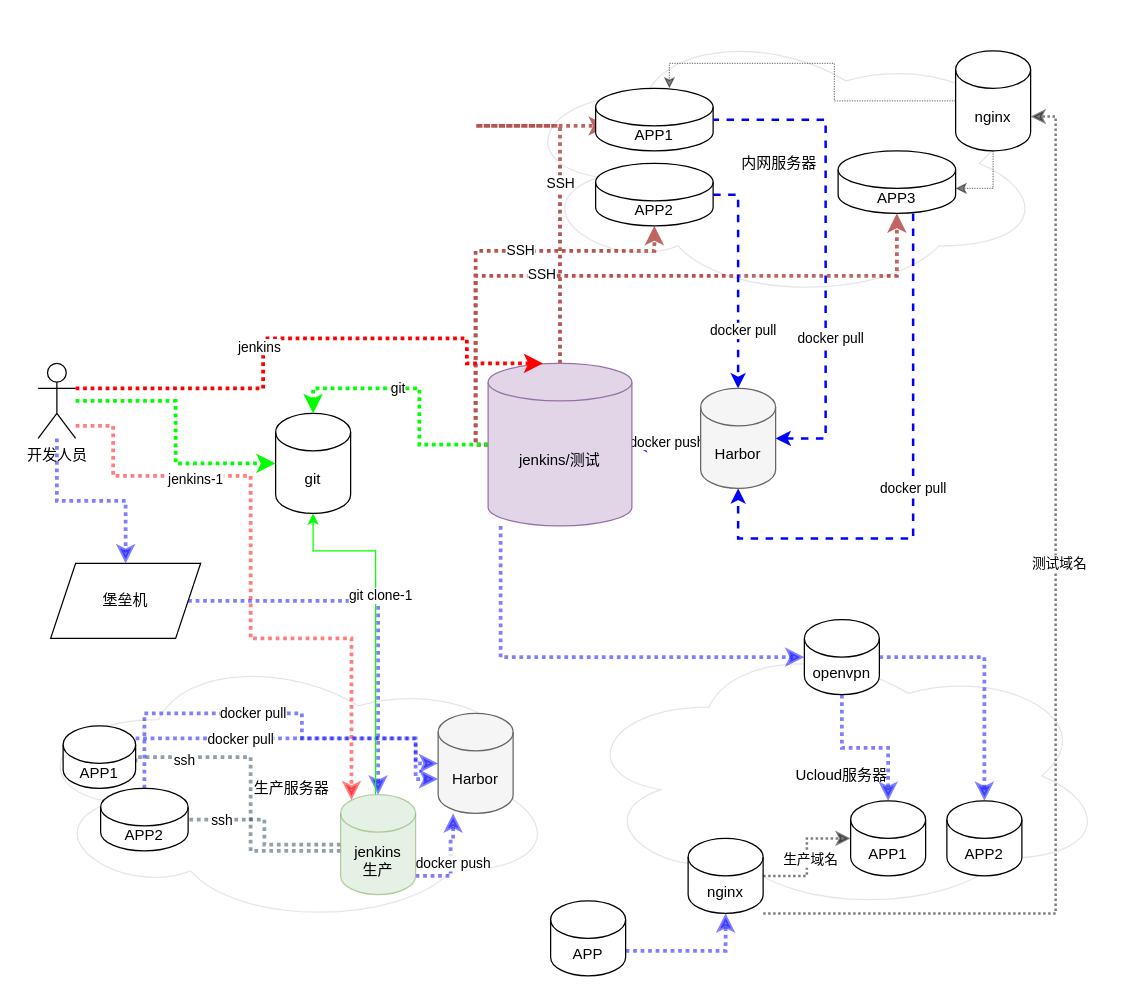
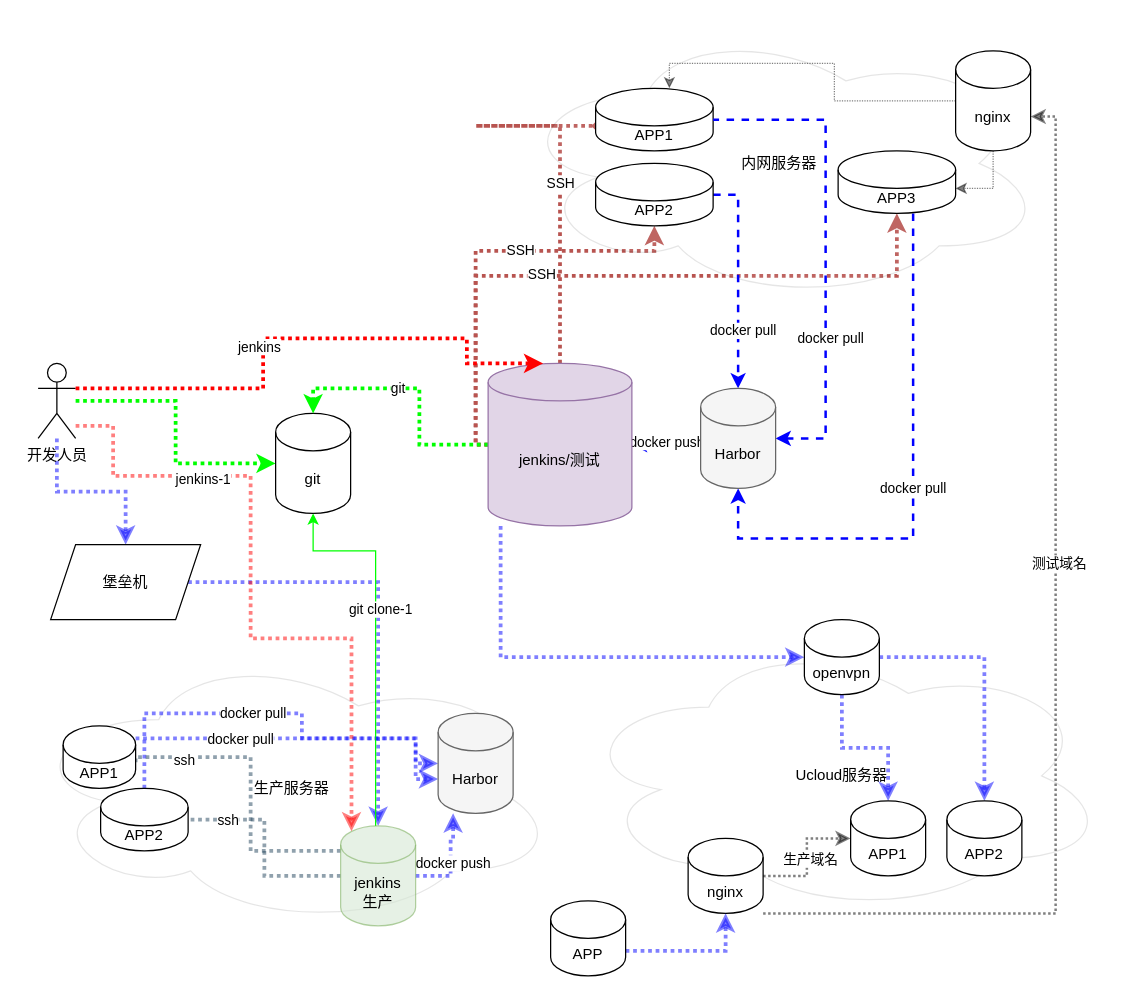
  <mxCell id="0" />
  <mxCell id="1" parent="0" />
  <mxCell id="2" value="生产服务器" style="ellipse;shape=cloud;whiteSpace=wrap;html=1;opacity=10;" vertex="1" parent="1"><mxGeometry x="20" y="520" width="426" height="220" as="geometry" /></mxCell>
  <mxCell id="3" style="edgeStyle=orthogonalEdgeStyle;shape=connector;rounded=0;orthogonalLoop=1;jettySize=auto;html=1;entryX=0.5;entryY=0;entryDx=0;entryDy=0;dashed=1;dashPattern=1 1;labelBackgroundColor=default;strokeColor=#0000FF;strokeWidth=3;fontFamily=Helvetica;fontSize=11;fontColor=default;startArrow=none;startFill=0;endArrow=classic;endFill=1;opacity=50;" edge="1" parent="1" source="5" target="8"><mxGeometry relative="1" as="geometry" /></mxCell>
  <mxCell id="4" style="edgeStyle=orthogonalEdgeStyle;rounded=0;orthogonalLoop=1;jettySize=auto;html=1;entryX=0;entryY=0.5;entryDx=0;entryDy=0;entryPerimeter=0;strokeColor=#00FF00;dashed=1;dashPattern=1 1;strokeWidth=3;startArrow=none;startFill=0;endFill=1;" edge="1" parent="1" source="5" target="6"><mxGeometry relative="1" as="geometry" /></mxCell>
  <mxCell id="5" value="开发人员" style="shape=umlActor;verticalLabelPosition=bottom;verticalAlign=top;html=1;outlineConnect=0;" vertex="1" parent="1"><mxGeometry x="30" y="290" width="30" height="60" as="geometry" /></mxCell>
  <mxCell id="6" value="git" style="shape=cylinder3;whiteSpace=wrap;html=1;boundedLbl=1;backgroundOutline=1;size=15;" vertex="1" parent="1"><mxGeometry x="220" y="330" width="60" height="80" as="geometry" /></mxCell>
  <mxCell id="7" style="edgeStyle=orthogonalEdgeStyle;rounded=0;orthogonalLoop=1;jettySize=auto;html=1;dashed=1;dashPattern=1 1;strokeColor=#0000FF;strokeWidth=3;startArrow=none;startFill=0;endArrow=classic;endFill=1;opacity=50;" edge="1" parent="1" source="8" target="31"><mxGeometry relative="1" as="geometry" /></mxCell>
- <mxCell id="8" value="堡垒机" style="shape=parallelogram;perimeter=parallelogramPerimeter;whiteSpace=wrap;html=1;fixedSize=1;" vertex="1" parent="1"><mxGeometry x="40" y="450" width="120" height="60" as="geometry" /></mxCell>
+ <mxCell id="8" value="堡垒机" style="shape=parallelogram;perimeter=parallelogramPerimeter;whiteSpace=wrap;html=1;fixedSize=1;" vertex="1" parent="1"><mxGeometry x="40" y="435" width="120" height="60" as="geometry" /></mxCell>
  <mxCell id="9" style="edgeStyle=orthogonalEdgeStyle;rounded=0;orthogonalLoop=1;jettySize=auto;html=1;entryX=0.5;entryY=1;entryDx=0;entryDy=0;entryPerimeter=0;endArrow=classic;endFill=1;dashed=1;dashPattern=1 1;fillColor=#f8cecc;strokeColor=#b85450;strokeWidth=3;" edge="1" parent="1" source="19" target="50"><mxGeometry relative="1" as="geometry"><Array as="points"><mxPoint x="380" y="200" /><mxPoint x="523" y="200" /></Array></mxGeometry></mxCell>
  <mxCell id="10" value="SSH" style="edgeLabel;html=1;align=center;verticalAlign=middle;resizable=0;points=[];" vertex="1" connectable="0" parent="9"><mxGeometry x="0.217" y="1" relative="1" as="geometry"><mxPoint as="offset" /></mxGeometry></mxCell>
- <mxCell id="11" style="edgeStyle=orthogonalEdgeStyle;rounded=0;orthogonalLoop=1;jettySize=auto;html=1;entryX=0.178;entryY=0.364;entryDx=0;entryDy=0;entryPerimeter=0;endArrow=classic;endFill=1;dashed=1;dashPattern=1 1;fillColor=#f8cecc;strokeColor=#b85450;strokeWidth=3;" edge="1" parent="1" source="19" target="32"><mxGeometry relative="1" as="geometry"><Array as="points"><mxPoint x="380" y="100" /><mxPoint x="480" y="100" /></Array></mxGeometry></mxCell>
+ <mxCell id="11" style="edgeStyle=orthogonalEdgeStyle;rounded=0;orthogonalLoop=1;jettySize=auto;html=1;entryX=0.178;entryY=0.364;entryDx=0;entryDy=0;entryPerimeter=0;endArrow=diamond;endFill=1;dashed=1;dashPattern=1 1;fillColor=#f8cecc;strokeColor=#b85450;strokeWidth=3;" edge="1" parent="1" source="19" target="32"><mxGeometry relative="1" as="geometry"><Array as="points"><mxPoint x="380" y="100" /><mxPoint x="480" y="100" /></Array></mxGeometry></mxCell>
  <mxCell id="12" value="SSH" style="edgeLabel;html=1;align=center;verticalAlign=middle;resizable=0;points=[];" vertex="1" connectable="0" parent="11"><mxGeometry x="-0.202" relative="1" as="geometry"><mxPoint as="offset" /></mxGeometry></mxCell>
  <mxCell id="13" style="edgeStyle=orthogonalEdgeStyle;rounded=0;orthogonalLoop=1;jettySize=auto;html=1;entryX=0.5;entryY=1;entryDx=0;entryDy=0;entryPerimeter=0;endArrow=classic;endFill=1;dashed=1;dashPattern=1 1;fillColor=#f8cecc;strokeColor=#b85450;strokeWidth=3;" edge="1" parent="1" source="19" target="52"><mxGeometry relative="1" as="geometry"><Array as="points"><mxPoint x="380" y="220" /><mxPoint x="717" y="220" /></Array></mxGeometry></mxCell>
  <mxCell id="14" value="SSH" style="edgeLabel;html=1;align=center;verticalAlign=middle;resizable=0;points=[];" vertex="1" connectable="0" parent="13"><mxGeometry x="-0.259" y="2" relative="1" as="geometry"><mxPoint as="offset" /></mxGeometry></mxCell>
  <mxCell id="15" style="edgeStyle=orthogonalEdgeStyle;shape=connector;rounded=0;orthogonalLoop=1;jettySize=auto;html=1;entryX=0;entryY=0.5;entryDx=0;entryDy=0;entryPerimeter=0;dashed=1;dashPattern=1 1;labelBackgroundColor=default;strokeColor=#0000FF;strokeWidth=3;fontFamily=Helvetica;fontSize=11;fontColor=default;startArrow=none;startFill=0;endArrow=classic;endFill=1;opacity=50;" edge="1" parent="1" source="19" target="43"><mxGeometry relative="1" as="geometry"><Array as="points"><mxPoint x="400" y="525" /></Array></mxGeometry></mxCell>
  <mxCell id="16" style="edgeStyle=orthogonalEdgeStyle;rounded=0;orthogonalLoop=1;jettySize=auto;html=1;entryX=0.5;entryY=0;entryDx=0;entryDy=0;entryPerimeter=0;strokeColor=#00FF00;dashed=1;dashPattern=1 1;strokeWidth=3;startArrow=none;startFill=0;endFill=1;" edge="1" parent="1" source="19" target="6"><mxGeometry relative="1" as="geometry" /></mxCell>
  <mxCell id="17" value="git" style="edgeLabel;html=1;align=center;verticalAlign=middle;resizable=0;points=[];" vertex="1" connectable="0" parent="16"><mxGeometry x="0.154" y="-1" relative="1" as="geometry"><mxPoint as="offset" /></mxGeometry></mxCell>
  <mxCell id="18" value="docker push" style="edgeStyle=orthogonalEdgeStyle;rounded=0;orthogonalLoop=1;jettySize=auto;html=1;endArrow=none;strokeColor=#0000FF;endFill=0;dashed=1;strokeWidth=2;startArrow=classic;startFill=1;" edge="1" parent="1" source="19" target="55"><mxGeometry relative="1" as="geometry" /></mxCell>
  <mxCell id="19" value="jenkins/测试" style="shape=cylinder3;whiteSpace=wrap;html=1;boundedLbl=1;backgroundOutline=1;size=15;fillColor=#e1d5e7;strokeColor=#9673a6;" vertex="1" parent="1"><mxGeometry x="390" y="290" width="115" height="130" as="geometry" /></mxCell>
  <mxCell id="20" style="edgeStyle=orthogonalEdgeStyle;rounded=0;orthogonalLoop=1;jettySize=auto;html=1;entryX=0;entryY=0;entryDx=0;entryDy=52.5;entryPerimeter=0;strokeColor=#0000FF;dashed=1;dashPattern=1 1;strokeWidth=3;startArrow=none;startFill=0;endFill=1;opacity=50;" edge="1" parent="1" source="22" target="65"><mxGeometry relative="1" as="geometry"><Array as="points"><mxPoint x="115" y="570" /><mxPoint x="241" y="570" /><mxPoint x="241" y="590" /><mxPoint x="332" y="590" /></Array></mxGeometry></mxCell>
  <mxCell id="21" value="docker pull" style="edgeLabel;html=1;align=center;verticalAlign=middle;resizable=0;points=[];" vertex="1" connectable="0" parent="20"><mxGeometry x="-0.162" y="1" relative="1" as="geometry"><mxPoint as="offset" /></mxGeometry></mxCell>
  <mxCell id="22" value="APP2" style="shape=cylinder3;whiteSpace=wrap;html=1;boundedLbl=1;backgroundOutline=1;size=15;" vertex="1" parent="1"><mxGeometry x="80" y="630" width="70" height="50" as="geometry" /></mxCell>
  <mxCell id="23" style="edgeStyle=orthogonalEdgeStyle;rounded=0;orthogonalLoop=1;jettySize=auto;html=1;strokeColor=#00FF00;entryX=0.5;entryY=1;entryDx=0;entryDy=0;entryPerimeter=0;" edge="1" parent="1" source="31" target="6"><mxGeometry relative="1" as="geometry"><mxPoint x="300" y="430" as="targetPoint" /><Array as="points"><mxPoint x="300" y="440" /><mxPoint x="250" y="440" /></Array></mxGeometry></mxCell>
  <mxCell id="24" value="git clone-1" style="edgeLabel;html=1;align=center;verticalAlign=middle;resizable=0;points=[];" vertex="1" connectable="0" parent="23"><mxGeometry x="0.16" y="1" relative="1" as="geometry"><mxPoint x="4" as="offset" /></mxGeometry></mxCell>
  <mxCell id="25" style="edgeStyle=orthogonalEdgeStyle;rounded=0;orthogonalLoop=1;jettySize=auto;html=1;dashed=1;dashPattern=1 1;strokeColor=#23445d;strokeWidth=3;startArrow=none;startFill=0;endArrow=none;endFill=0;fillColor=#bac8d3;opacity=50;" edge="1" parent="1" source="31" target="22"><mxGeometry relative="1" as="geometry" /></mxCell>
  <mxCell id="26" value="ssh" style="edgeLabel;html=1;align=center;verticalAlign=middle;resizable=0;points=[];" vertex="1" connectable="0" parent="25"><mxGeometry x="0.632" relative="1" as="geometry"><mxPoint as="offset" /></mxGeometry></mxCell>
  <mxCell id="27" style="edgeStyle=orthogonalEdgeStyle;rounded=0;orthogonalLoop=1;jettySize=auto;html=1;entryX=1;entryY=0;entryDx=0;entryDy=30;entryPerimeter=0;dashed=1;dashPattern=1 1;strokeColor=#23445d;strokeWidth=3;startArrow=none;startFill=0;endArrow=none;endFill=0;fillColor=#bac8d3;opacity=50;" edge="1" parent="1" source="31" target="46"><mxGeometry relative="1" as="geometry"><Array as="points"><mxPoint x="200" y="680" /><mxPoint x="200" y="605" /></Array></mxGeometry></mxCell>
  <mxCell id="28" value="ssh" style="edgeLabel;html=1;align=center;verticalAlign=middle;resizable=0;points=[];" vertex="1" connectable="0" parent="27"><mxGeometry x="0.65" y="2" relative="1" as="geometry"><mxPoint as="offset" /></mxGeometry></mxCell>
  <mxCell id="29" style="edgeStyle=orthogonalEdgeStyle;rounded=0;orthogonalLoop=1;jettySize=auto;html=1;strokeColor=#0000FF;dashed=1;dashPattern=1 1;strokeWidth=3;startArrow=none;startFill=0;endFill=1;opacity=50;" edge="1" parent="1" source="31" target="65"><mxGeometry relative="1" as="geometry"><Array as="points"><mxPoint x="360" y="700" /><mxPoint x="360" y="670" /><mxPoint x="362" y="670" /></Array></mxGeometry></mxCell>
  <mxCell id="30" value="docker push" style="edgeLabel;html=1;align=center;verticalAlign=middle;resizable=0;points=[];" vertex="1" connectable="0" parent="29"><mxGeometry x="-0.025" y="-1" relative="1" as="geometry"><mxPoint as="offset" /></mxGeometry></mxCell>
- <mxCell id="31" value="jenkins&lt;br&gt;生产" style="shape=cylinder3;whiteSpace=wrap;html=1;boundedLbl=1;backgroundOutline=1;size=15;fillColor=#d5e8d4;strokeColor=#82b366;opacity=60;" vertex="1" parent="1"><mxGeometry x="272" y="635" width="60" height="80" as="geometry" /></mxCell>
+ <mxCell id="31" value="jenkins&lt;br&gt;生产" style="shape=cylinder3;whiteSpace=wrap;html=1;boundedLbl=1;backgroundOutline=1;size=15;fillColor=#d5e8d4;strokeColor=#82b366;opacity=60;" vertex="1" parent="1"><mxGeometry x="272" y="660" width="60" height="80" as="geometry" /></mxCell>
  <mxCell id="32" value="内网服务器" style="ellipse;shape=cloud;whiteSpace=wrap;html=1;opacity=10;" vertex="1" parent="1"><mxGeometry x="410" y="20" width="426" height="220" as="geometry" /></mxCell>
  <mxCell id="33" value="Ucloud服务器" style="ellipse;shape=cloud;whiteSpace=wrap;html=1;opacity=10;" vertex="1" parent="1"><mxGeometry x="460" y="510" width="426" height="220" as="geometry" /></mxCell>
  <mxCell id="34" style="edgeStyle=orthogonalEdgeStyle;rounded=0;orthogonalLoop=1;jettySize=auto;html=1;entryX=1;entryY=0;entryDx=0;entryDy=52.5;entryPerimeter=0;dashed=1;dashPattern=1 1;strokeColor=#000000;strokeWidth=2;startArrow=none;startFill=0;endArrow=classic;endFill=1;opacity=50;" edge="1" parent="1" source="38" target="64"><mxGeometry relative="1" as="geometry"><Array as="points"><mxPoint x="610" y="730" /><mxPoint x="844" y="730" /><mxPoint x="844" y="93" /></Array></mxGeometry></mxCell>
  <mxCell id="35" value="测试域名" style="edgeLabel;html=1;align=center;verticalAlign=middle;resizable=0;points=[];fontSize=11;fontFamily=Helvetica;fontColor=default;" vertex="1" connectable="0" parent="34"><mxGeometry x="0.155" y="-2" relative="1" as="geometry"><mxPoint as="offset" /></mxGeometry></mxCell>
  <mxCell id="36" style="edgeStyle=orthogonalEdgeStyle;rounded=0;orthogonalLoop=1;jettySize=auto;html=1;dashed=1;dashPattern=1 1;strokeColor=#000000;strokeWidth=2;startArrow=none;startFill=0;endArrow=classic;endFill=1;opacity=50;" edge="1" parent="1" source="38" target="60"><mxGeometry relative="1" as="geometry" /></mxCell>
  <mxCell id="37" value="生产域名" style="edgeLabel;html=1;align=center;verticalAlign=middle;resizable=0;points=[];fontSize=11;fontFamily=Helvetica;fontColor=default;" vertex="1" connectable="0" parent="36"><mxGeometry x="-0.4" y="-1" relative="1" as="geometry"><mxPoint x="7" y="-15" as="offset" /></mxGeometry></mxCell>
  <mxCell id="38" value="nginx" style="shape=cylinder3;whiteSpace=wrap;html=1;boundedLbl=1;backgroundOutline=1;size=15;" vertex="1" parent="1"><mxGeometry x="550" y="670" width="60" height="60" as="geometry" /></mxCell>
  <mxCell id="39" style="edgeStyle=orthogonalEdgeStyle;rounded=0;orthogonalLoop=1;jettySize=auto;html=1;dashed=1;dashPattern=1 1;strokeColor=#0000FF;strokeWidth=3;startArrow=none;startFill=0;endArrow=classic;endFill=1;opacity=50;" edge="1" parent="1" source="40" target="38"><mxGeometry relative="1" as="geometry"><Array as="points"><mxPoint x="580" y="760" /></Array></mxGeometry></mxCell>
  <mxCell id="40" value="APP" style="shape=cylinder3;whiteSpace=wrap;html=1;boundedLbl=1;backgroundOutline=1;size=15;" vertex="1" parent="1"><mxGeometry x="440" y="720" width="60" height="60" as="geometry" /></mxCell>
  <mxCell id="41" style="edgeStyle=orthogonalEdgeStyle;rounded=0;orthogonalLoop=1;jettySize=auto;html=1;dashed=1;dashPattern=1 1;strokeColor=#0000FF;strokeWidth=3;startArrow=none;startFill=0;endArrow=classic;endFill=1;opacity=50;" edge="1" parent="1" source="43" target="60"><mxGeometry relative="1" as="geometry" /></mxCell>
  <mxCell id="42" style="edgeStyle=orthogonalEdgeStyle;rounded=0;orthogonalLoop=1;jettySize=auto;html=1;dashed=1;dashPattern=1 1;strokeColor=#0000FF;strokeWidth=3;startArrow=none;startFill=0;endArrow=classic;endFill=1;opacity=50;" edge="1" parent="1" source="43" target="61"><mxGeometry relative="1" as="geometry" /></mxCell>
  <mxCell id="43" value="openvpn" style="shape=cylinder3;whiteSpace=wrap;html=1;boundedLbl=1;backgroundOutline=1;size=15;" vertex="1" parent="1"><mxGeometry x="643" y="495" width="60" height="60" as="geometry" /></mxCell>
  <mxCell id="44" style="edgeStyle=orthogonalEdgeStyle;rounded=0;orthogonalLoop=1;jettySize=auto;html=1;entryX=0;entryY=0.5;entryDx=0;entryDy=0;entryPerimeter=0;strokeColor=#0000FF;dashed=1;dashPattern=1 1;strokeWidth=3;startArrow=none;startFill=0;endFill=1;opacity=50;" edge="1" parent="1" source="46" target="65"><mxGeometry relative="1" as="geometry"><Array as="points"><mxPoint x="332" y="590" /></Array></mxGeometry></mxCell>
  <mxCell id="45" value="docker pull" style="edgeLabel;html=1;align=center;verticalAlign=middle;resizable=0;points=[];" vertex="1" connectable="0" parent="44"><mxGeometry x="-0.364" relative="1" as="geometry"><mxPoint as="offset" /></mxGeometry></mxCell>
  <mxCell id="46" value="APP1" style="shape=cylinder3;whiteSpace=wrap;html=1;boundedLbl=1;backgroundOutline=1;size=15;" vertex="1" parent="1"><mxGeometry x="50" y="580" width="58" height="50" as="geometry" /></mxCell>
  <mxCell id="47" value="APP1" style="shape=cylinder3;whiteSpace=wrap;html=1;boundedLbl=1;backgroundOutline=1;size=15;" vertex="1" parent="1"><mxGeometry x="476" y="70" width="94" height="50" as="geometry" /></mxCell>
  <mxCell id="48" style="edgeStyle=orthogonalEdgeStyle;rounded=0;orthogonalLoop=1;jettySize=auto;html=1;endArrow=classic;endFill=1;entryX=0.5;entryY=0;entryDx=0;entryDy=0;entryPerimeter=0;dashed=1;strokeWidth=2;strokeColor=#0000FF;startArrow=none;startFill=0;" edge="1" parent="1" source="50" target="55"><mxGeometry relative="1" as="geometry"><mxPoint x="590" y="260" as="targetPoint" /><Array as="points"><mxPoint x="590" y="155" /><mxPoint x="590" y="300" /></Array></mxGeometry></mxCell>
  <mxCell id="49" value="docker pull" style="edgeLabel;html=1;align=center;verticalAlign=middle;resizable=0;points=[];" vertex="1" connectable="0" parent="48"><mxGeometry x="0.463" y="3" relative="1" as="geometry"><mxPoint as="offset" /></mxGeometry></mxCell>
  <mxCell id="50" value="APP2" style="shape=cylinder3;whiteSpace=wrap;html=1;boundedLbl=1;backgroundOutline=1;size=15;" vertex="1" parent="1"><mxGeometry x="476" y="130" width="94" height="50" as="geometry" /></mxCell>
  <mxCell id="51" value="docker pull" style="edgeStyle=orthogonalEdgeStyle;rounded=0;orthogonalLoop=1;jettySize=auto;html=1;endArrow=classic;endFill=1;dashed=1;strokeWidth=2;strokeColor=#0000FF;startArrow=none;startFill=0;entryX=0.5;entryY=1;entryDx=0;entryDy=0;entryPerimeter=0;" edge="1" parent="1" source="52" target="55"><mxGeometry relative="1" as="geometry"><mxPoint x="630" y="380" as="targetPoint" /><Array as="points"><mxPoint x="730" y="430" /><mxPoint x="590" y="430" /></Array></mxGeometry></mxCell>
  <mxCell id="52" value="APP3" style="shape=cylinder3;whiteSpace=wrap;html=1;boundedLbl=1;backgroundOutline=1;size=15;" vertex="1" parent="1"><mxGeometry x="670" y="120" width="94" height="50" as="geometry" /></mxCell>
  <mxCell id="53" style="edgeStyle=orthogonalEdgeStyle;rounded=0;orthogonalLoop=1;jettySize=auto;html=1;entryX=1;entryY=0.5;entryDx=0;entryDy=0;entryPerimeter=0;endArrow=none;endFill=0;dashed=1;strokeWidth=2;strokeColor=#0000FF;startArrow=classic;startFill=1;" edge="1" parent="1" source="55" target="47"><mxGeometry relative="1" as="geometry"><Array as="points"><mxPoint x="660" y="350" /><mxPoint x="660" y="95" /></Array></mxGeometry></mxCell>
  <mxCell id="54" value="docker pull" style="edgeLabel;html=1;align=center;verticalAlign=middle;resizable=0;points=[];" vertex="1" connectable="0" parent="53"><mxGeometry x="-0.371" y="-3" relative="1" as="geometry"><mxPoint as="offset" /></mxGeometry></mxCell>
  <mxCell id="55" value="&lt;span style=&quot;color: rgb(0, 0, 0);&quot;&gt;Harbor&lt;/span&gt;" style="shape=cylinder3;whiteSpace=wrap;html=1;boundedLbl=1;backgroundOutline=1;size=15;fillColor=#f5f5f5;fontColor=#333333;strokeColor=#666666;" vertex="1" parent="1"><mxGeometry x="560" y="310" width="60" height="80" as="geometry" /></mxCell>
  <mxCell id="56" value="" style="edgeStyle=orthogonalEdgeStyle;rounded=0;orthogonalLoop=1;jettySize=auto;html=1;dashed=1;dashPattern=1 1;strokeColor=#FF0000;strokeWidth=3;startArrow=none;startFill=0;endArrow=classic;endFill=1;entryX=0.383;entryY=0;entryDx=0;entryDy=0;entryPerimeter=0;exitX=1;exitY=0.333;exitDx=0;exitDy=0;exitPerimeter=0;" edge="1" parent="1" source="5" target="19"><mxGeometry relative="1" as="geometry"><Array as="points"><mxPoint x="210" y="310" /><mxPoint x="210" y="270" /><mxPoint x="373" y="270" /></Array><mxPoint x="210" y="280" as="sourcePoint" /></mxGeometry></mxCell>
  <mxCell id="57" value="jenkins" style="edgeLabel;html=1;align=center;verticalAlign=middle;resizable=0;points=[];" vertex="1" connectable="0" parent="56"><mxGeometry x="-0.153" y="4" relative="1" as="geometry"><mxPoint as="offset" /></mxGeometry></mxCell>
  <mxCell id="58" style="edgeStyle=orthogonalEdgeStyle;shape=connector;rounded=0;orthogonalLoop=1;jettySize=auto;html=1;entryX=0.145;entryY=0;entryDx=0;entryDy=4.35;entryPerimeter=0;dashed=1;dashPattern=1 1;labelBackgroundColor=default;strokeColor=#FF0000;strokeWidth=3;fontFamily=Helvetica;fontSize=11;fontColor=default;startArrow=none;startFill=0;endArrow=classic;endFill=1;opacity=50;" edge="1" parent="1" source="5" target="31"><mxGeometry relative="1" as="geometry"><Array as="points"><mxPoint x="90" y="340" /><mxPoint x="90" y="380" /><mxPoint x="200" y="380" /><mxPoint x="200" y="510" /><mxPoint x="281" y="510" /></Array><mxPoint x="200" y="360" as="sourcePoint" /></mxGeometry></mxCell>
  <mxCell id="59" value="jenkins-1" style="edgeLabel;html=1;align=center;verticalAlign=middle;resizable=0;points=[];fontSize=11;fontFamily=Helvetica;fontColor=default;" vertex="1" connectable="0" parent="58"><mxGeometry x="-0.481" y="-2" relative="1" as="geometry"><mxPoint as="offset" /></mxGeometry></mxCell>
  <mxCell id="60" value="APP1" style="shape=cylinder3;whiteSpace=wrap;html=1;boundedLbl=1;backgroundOutline=1;size=15;" vertex="1" parent="1"><mxGeometry x="680" y="640" width="60" height="60" as="geometry" /></mxCell>
  <mxCell id="61" value="APP2" style="shape=cylinder3;whiteSpace=wrap;html=1;boundedLbl=1;backgroundOutline=1;size=15;" vertex="1" parent="1"><mxGeometry x="757" y="640" width="60" height="60" as="geometry" /></mxCell>
  <mxCell id="62" style="edgeStyle=orthogonalEdgeStyle;shape=connector;rounded=0;orthogonalLoop=1;jettySize=auto;html=1;entryX=0.628;entryY=0;entryDx=0;entryDy=0;entryPerimeter=0;dashed=1;dashPattern=1 1;labelBackgroundColor=default;strokeColor=#000000;strokeWidth=1;fontFamily=Helvetica;fontSize=11;fontColor=default;startArrow=none;startFill=0;endArrow=classic;endFill=1;opacity=50;" edge="1" parent="1" source="64" target="47"><mxGeometry relative="1" as="geometry" /></mxCell>
  <mxCell id="63" style="edgeStyle=orthogonalEdgeStyle;shape=connector;rounded=0;orthogonalLoop=1;jettySize=auto;html=1;entryX=1;entryY=0;entryDx=0;entryDy=30;entryPerimeter=0;dashed=1;dashPattern=1 1;labelBackgroundColor=default;strokeColor=#000000;strokeWidth=1;fontFamily=Helvetica;fontSize=11;fontColor=default;startArrow=none;startFill=0;endArrow=classic;endFill=1;opacity=50;" edge="1" parent="1" source="64" target="52"><mxGeometry relative="1" as="geometry" /></mxCell>
  <mxCell id="64" value="nginx" style="shape=cylinder3;whiteSpace=wrap;html=1;boundedLbl=1;backgroundOutline=1;size=15;fillColor=default;fontColor=default;strokeColor=default;" vertex="1" parent="1"><mxGeometry x="764" y="40" width="60" height="80" as="geometry" /></mxCell>
  <mxCell id="65" value="&lt;span style=&quot;color: rgb(0, 0, 0);&quot;&gt;Harbor&lt;/span&gt;" style="shape=cylinder3;whiteSpace=wrap;html=1;boundedLbl=1;backgroundOutline=1;size=15;fillColor=#f5f5f5;fontColor=#333333;strokeColor=#666666;" vertex="1" parent="1"><mxGeometry x="350" y="570" width="60" height="80" as="geometry" /></mxCell>
